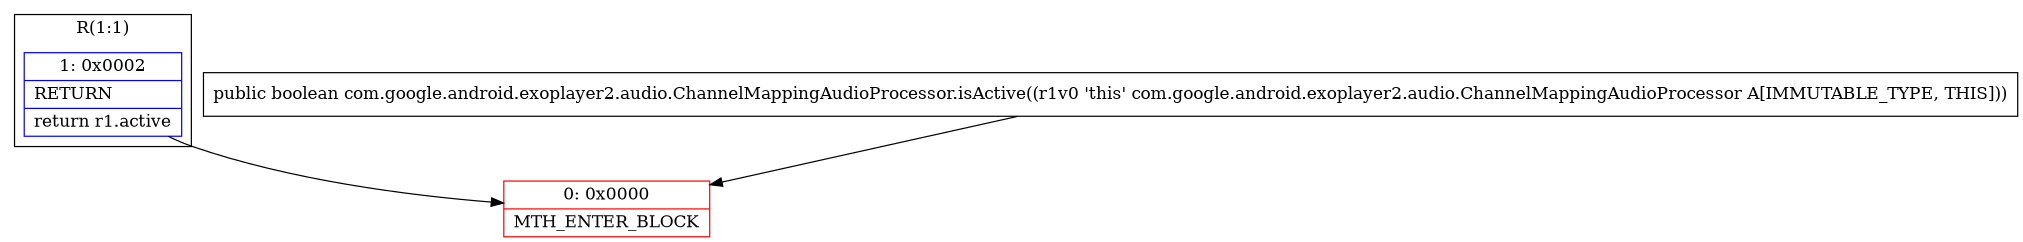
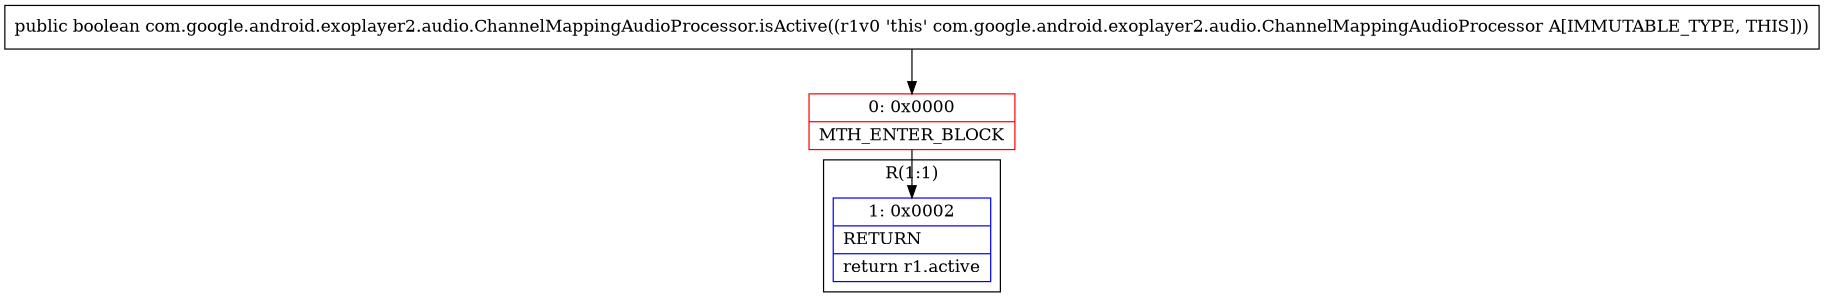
  digraph {
    node [shape=record]
    n1 [color=blue label="{1\:\ 0x0002|RETURN\l|return r1.active\l}"]
    n2 [color=red label="{0\:\ 0x0000|MTH_ENTER_BLOCK\l}"]
    n3 [label="{public boolean com.google.android.exoplayer2.audio.ChannelMappingAudioProcessor.isActive((r1v0 'this' com.google.android.exoplayer2.audio.ChannelMappingAudioProcessor A[IMMUTABLE_TYPE, THIS])) }"]
    subgraph cluster_1 {
      label="R(1:1)"
      n1
    }
-   n1 -> n2
+   n2 -> n1
    n3 -> n2
  }
